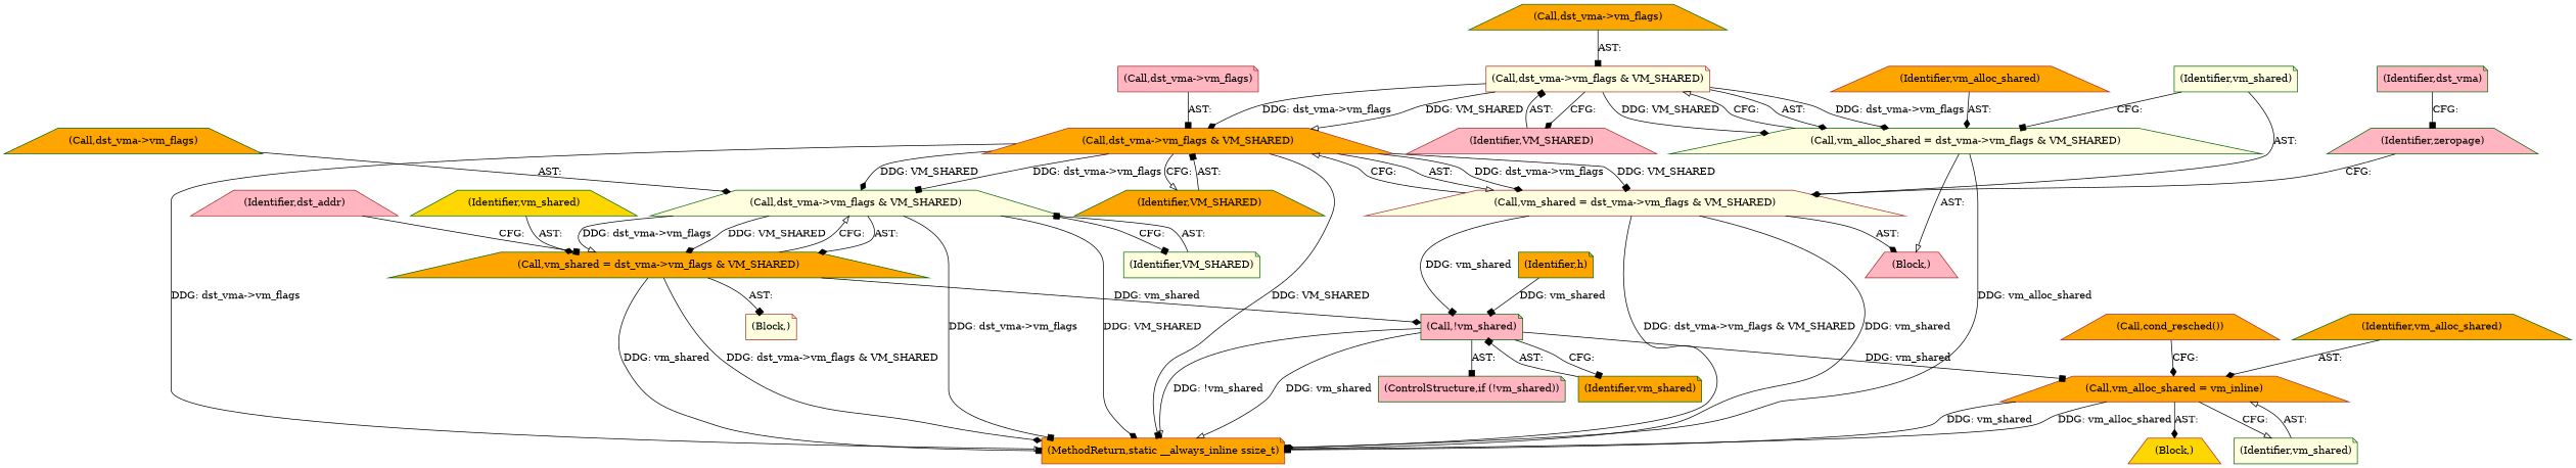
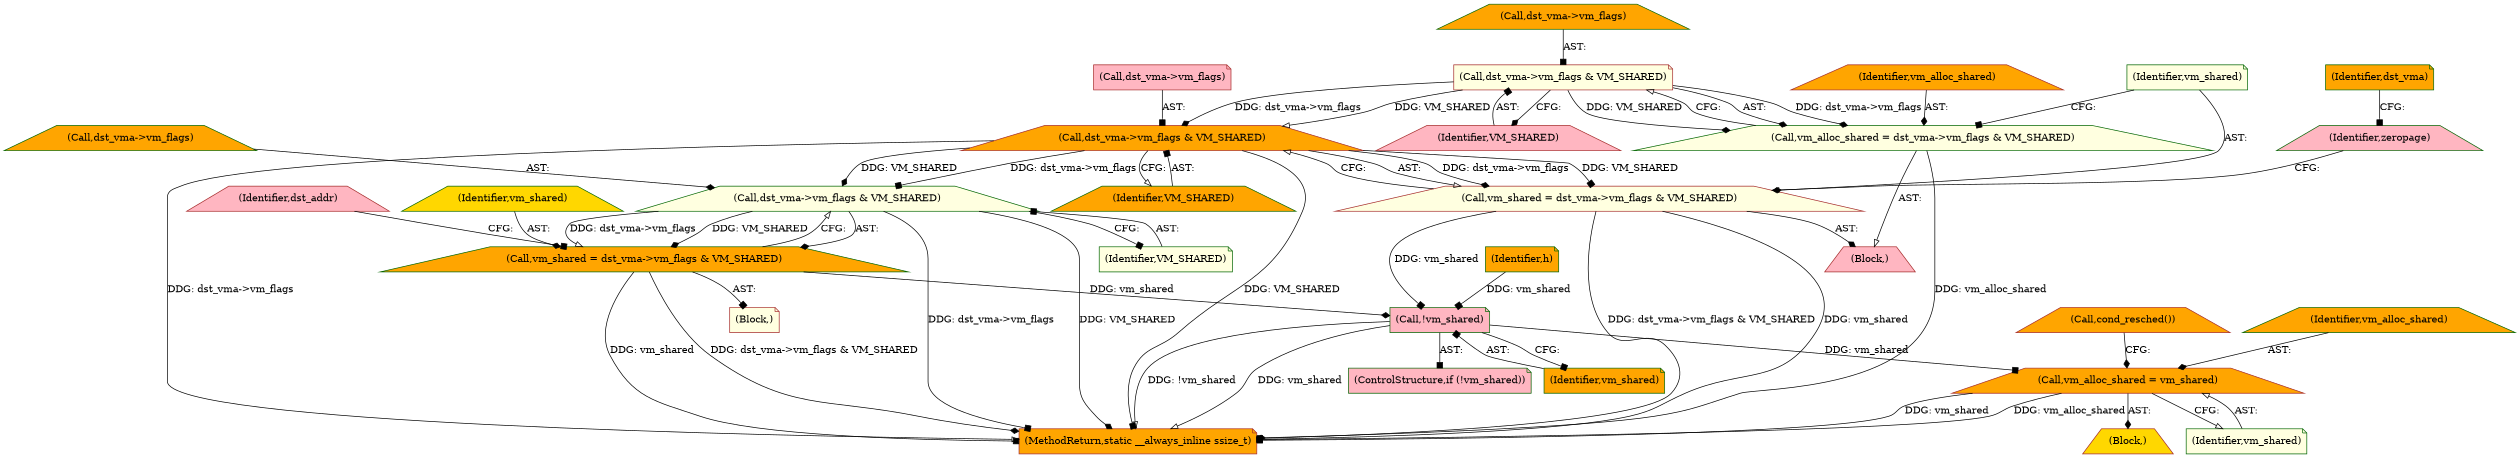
  digraph {
    node [color=darkgreen fillcolor=orange shape=trapezium style=filled]
    edge [arrowhead=box]
    n1 [color=brown fillcolor=lightyellow label="(Call,dst_vma->vm_flags & VM_SHARED)" shape=note]
    n2 [fillcolor=lightyellow label="(Call,vm_alloc_shared = dst_vma->vm_flags & VM_SHARED)"]
    n3 [color=brown label="(Call,dst_vma->vm_flags & VM_SHARED)"]
    n4 [color=brown fillcolor=lightpink label="(Identifier,VM_SHARED)"]
    n5 [color=brown fillcolor=lightpink label="(Block,)"]
    n6 [color=brown label="(MethodReturn,static __always_inline ssize_t)" shape=note]
    n7 [color=brown fillcolor=lightyellow label="(Call,vm_shared = dst_vma->vm_flags & VM_SHARED)"]
    n8 [fillcolor=lightyellow label="(Call,dst_vma->vm_flags & VM_SHARED)"]
    n9 [label="(Identifier,VM_SHARED)"]
    n10 [fillcolor=lightpink label="(Call,!vm_shared)" shape=note]
    n11 [label="(Call,vm_shared = dst_vma->vm_flags & VM_SHARED)"]
    n12 [fillcolor=lightyellow label="(Identifier,VM_SHARED)" shape=note]
-   n13 [color=brown label="(Call,vm_alloc_shared = vm_inline)"]
+   n13 [color=brown label="(Call,vm_alloc_shared = vm_shared)"]
    n14 [fillcolor=lightpink label="(ControlStructure,if (!vm_shared))" shape=note]
    n15 [label="(Identifier,vm_shared)" shape=note]
    n16 [color=brown fillcolor=gold label="(Block,)"]
    n17 [fillcolor=lightyellow label="(Identifier,vm_shared)" shape=note]
    n18 [color=brown fillcolor=lightyellow label="(Block,)" shape=note]
    n19 [color=brown fillcolor=lightpink label="(Call,dst_vma->vm_flags)" shape=note]
    n20 [label="(Identifier,vm_alloc_shared)"]
    n21 [fillcolor=lightpink label="(Identifier,zeropage)"]
    n22 [label="(Call,dst_vma->vm_flags)"]
    n23 [label="(Identifier,h)" shape=note]
    n24 [color=brown fillcolor=lightpink label="(Identifier,dst_addr)"]
    n25 [fillcolor=lightyellow label="(Identifier,vm_shared)" shape=note]
    n26 [label="(Call,dst_vma->vm_flags)"]
    n27 [fillcolor=gold label="(Identifier,vm_shared)"]
-   n28 [fillcolor=lightpink label="(Identifier,dst_vma)" shape=note]
+   n28 [label="(Identifier,dst_vma)" shape=note]
    n29 [color=brown label="(Call,cond_resched())"]
    n30 [color=brown label="(Identifier,vm_alloc_shared)"]
    n1 -> n2 [arrowhead=diamond label="AST: "]
    n1 -> n2 [arrowhead=diamond label="DDG: dst_vma->vm_flags"]
    n1 -> n2 [arrowhead=diamond label="DDG: VM_SHARED"]
    n1 -> n3 [arrowhead=diamond label="DDG: dst_vma->vm_flags"]
    n1 -> n3 [arrowhead=onormal label="DDG: VM_SHARED"]
    n1 -> n4 [arrowhead=diamond label="CFG: "]
    n2 -> n1 [arrowhead=onormal label="CFG: "]
    n2 -> n5 [arrowhead=onormal label="AST: "]
    n2 -> n6 [arrowhead=diamond label="DDG: vm_alloc_shared"]
    n3 -> n6 [label="DDG: VM_SHARED"]
    n3 -> n6 [arrowhead=onormal label="DDG: dst_vma->vm_flags"]
    n3 -> n7 [arrowhead=onormal label="AST: "]
    n3 -> n7 [arrowhead=diamond label="DDG: dst_vma->vm_flags"]
    n3 -> n7 [label="DDG: VM_SHARED"]
    n3 -> n8 [label="DDG: dst_vma->vm_flags"]
    n3 -> n8 [arrowhead=diamond label="DDG: VM_SHARED"]
    n3 -> n9 [arrowhead=onormal label="CFG: "]
    n4 -> n1 [label="AST: "]
    n7 -> n3 [arrowhead=onormal label="CFG: "]
    n7 -> n5 [arrowhead=diamond label="AST: "]
    n7 -> n6 [label="DDG: dst_vma->vm_flags & VM_SHARED"]
    n7 -> n6 [label="DDG: vm_shared"]
    n7 -> n10 [label="DDG: vm_shared"]
    n8 -> n6 [label="DDG: dst_vma->vm_flags"]
    n8 -> n6 [arrowhead=diamond label="DDG: VM_SHARED"]
    n8 -> n11 [arrowhead=diamond label="AST: "]
    n8 -> n11 [arrowhead=onormal label="DDG: dst_vma->vm_flags"]
    n8 -> n11 [arrowhead=diamond label="DDG: VM_SHARED"]
    n8 -> n12 [label="CFG: "]
    n9 -> n3 [label="AST: "]
    n10 -> n6 [arrowhead=onormal label="DDG: !vm_shared"]
    n10 -> n6 [arrowhead=onormal label="DDG: vm_shared"]
    n10 -> n13 [label="DDG: vm_shared"]
    n10 -> n14 [label="AST: "]
    n10 -> n15 [label="CFG: "]
    n11 -> n6 [label="DDG: vm_shared"]
    n11 -> n6 [arrowhead=diamond label="DDG: dst_vma->vm_flags & VM_SHARED"]
    n11 -> n8 [arrowhead=onormal label="CFG: "]
    n11 -> n10 [arrowhead=diamond label="DDG: vm_shared"]
    n11 -> n18 [label="AST: "]
    n12 -> n8 [label="AST: "]
    n13 -> n6 [label="DDG: vm_shared"]
    n13 -> n6 [label="DDG: vm_alloc_shared"]
    n13 -> n16 [arrowhead=diamond label="AST: "]
    n13 -> n17 [arrowhead=onormal label="CFG: "]
    n15 -> n10 [label="AST: "]
    n17 -> n13 [arrowhead=onormal label="AST: "]
    n19 -> n3 [label="AST: "]
    n20 -> n13 [arrowhead=diamond label="AST: "]
    n21 -> n7 [arrowhead=onormal label="CFG: "]
    n22 -> n1 [label="AST: "]
    n23 -> n10 [label="DDG: vm_shared"]
    n24 -> n11 [label="CFG: "]
    n25 -> n2 [label="CFG: "]
    n25 -> n7 [arrowhead=diamond label="AST: "]
    n26 -> n8 [arrowhead=diamond label="AST: "]
    n27 -> n11 [arrowhead=diamond label="AST: "]
    n28 -> n21 [label="CFG: "]
    n29 -> n13 [arrowhead=diamond label="CFG: "]
    n30 -> n2 [arrowhead=diamond label="AST: "]
  }
